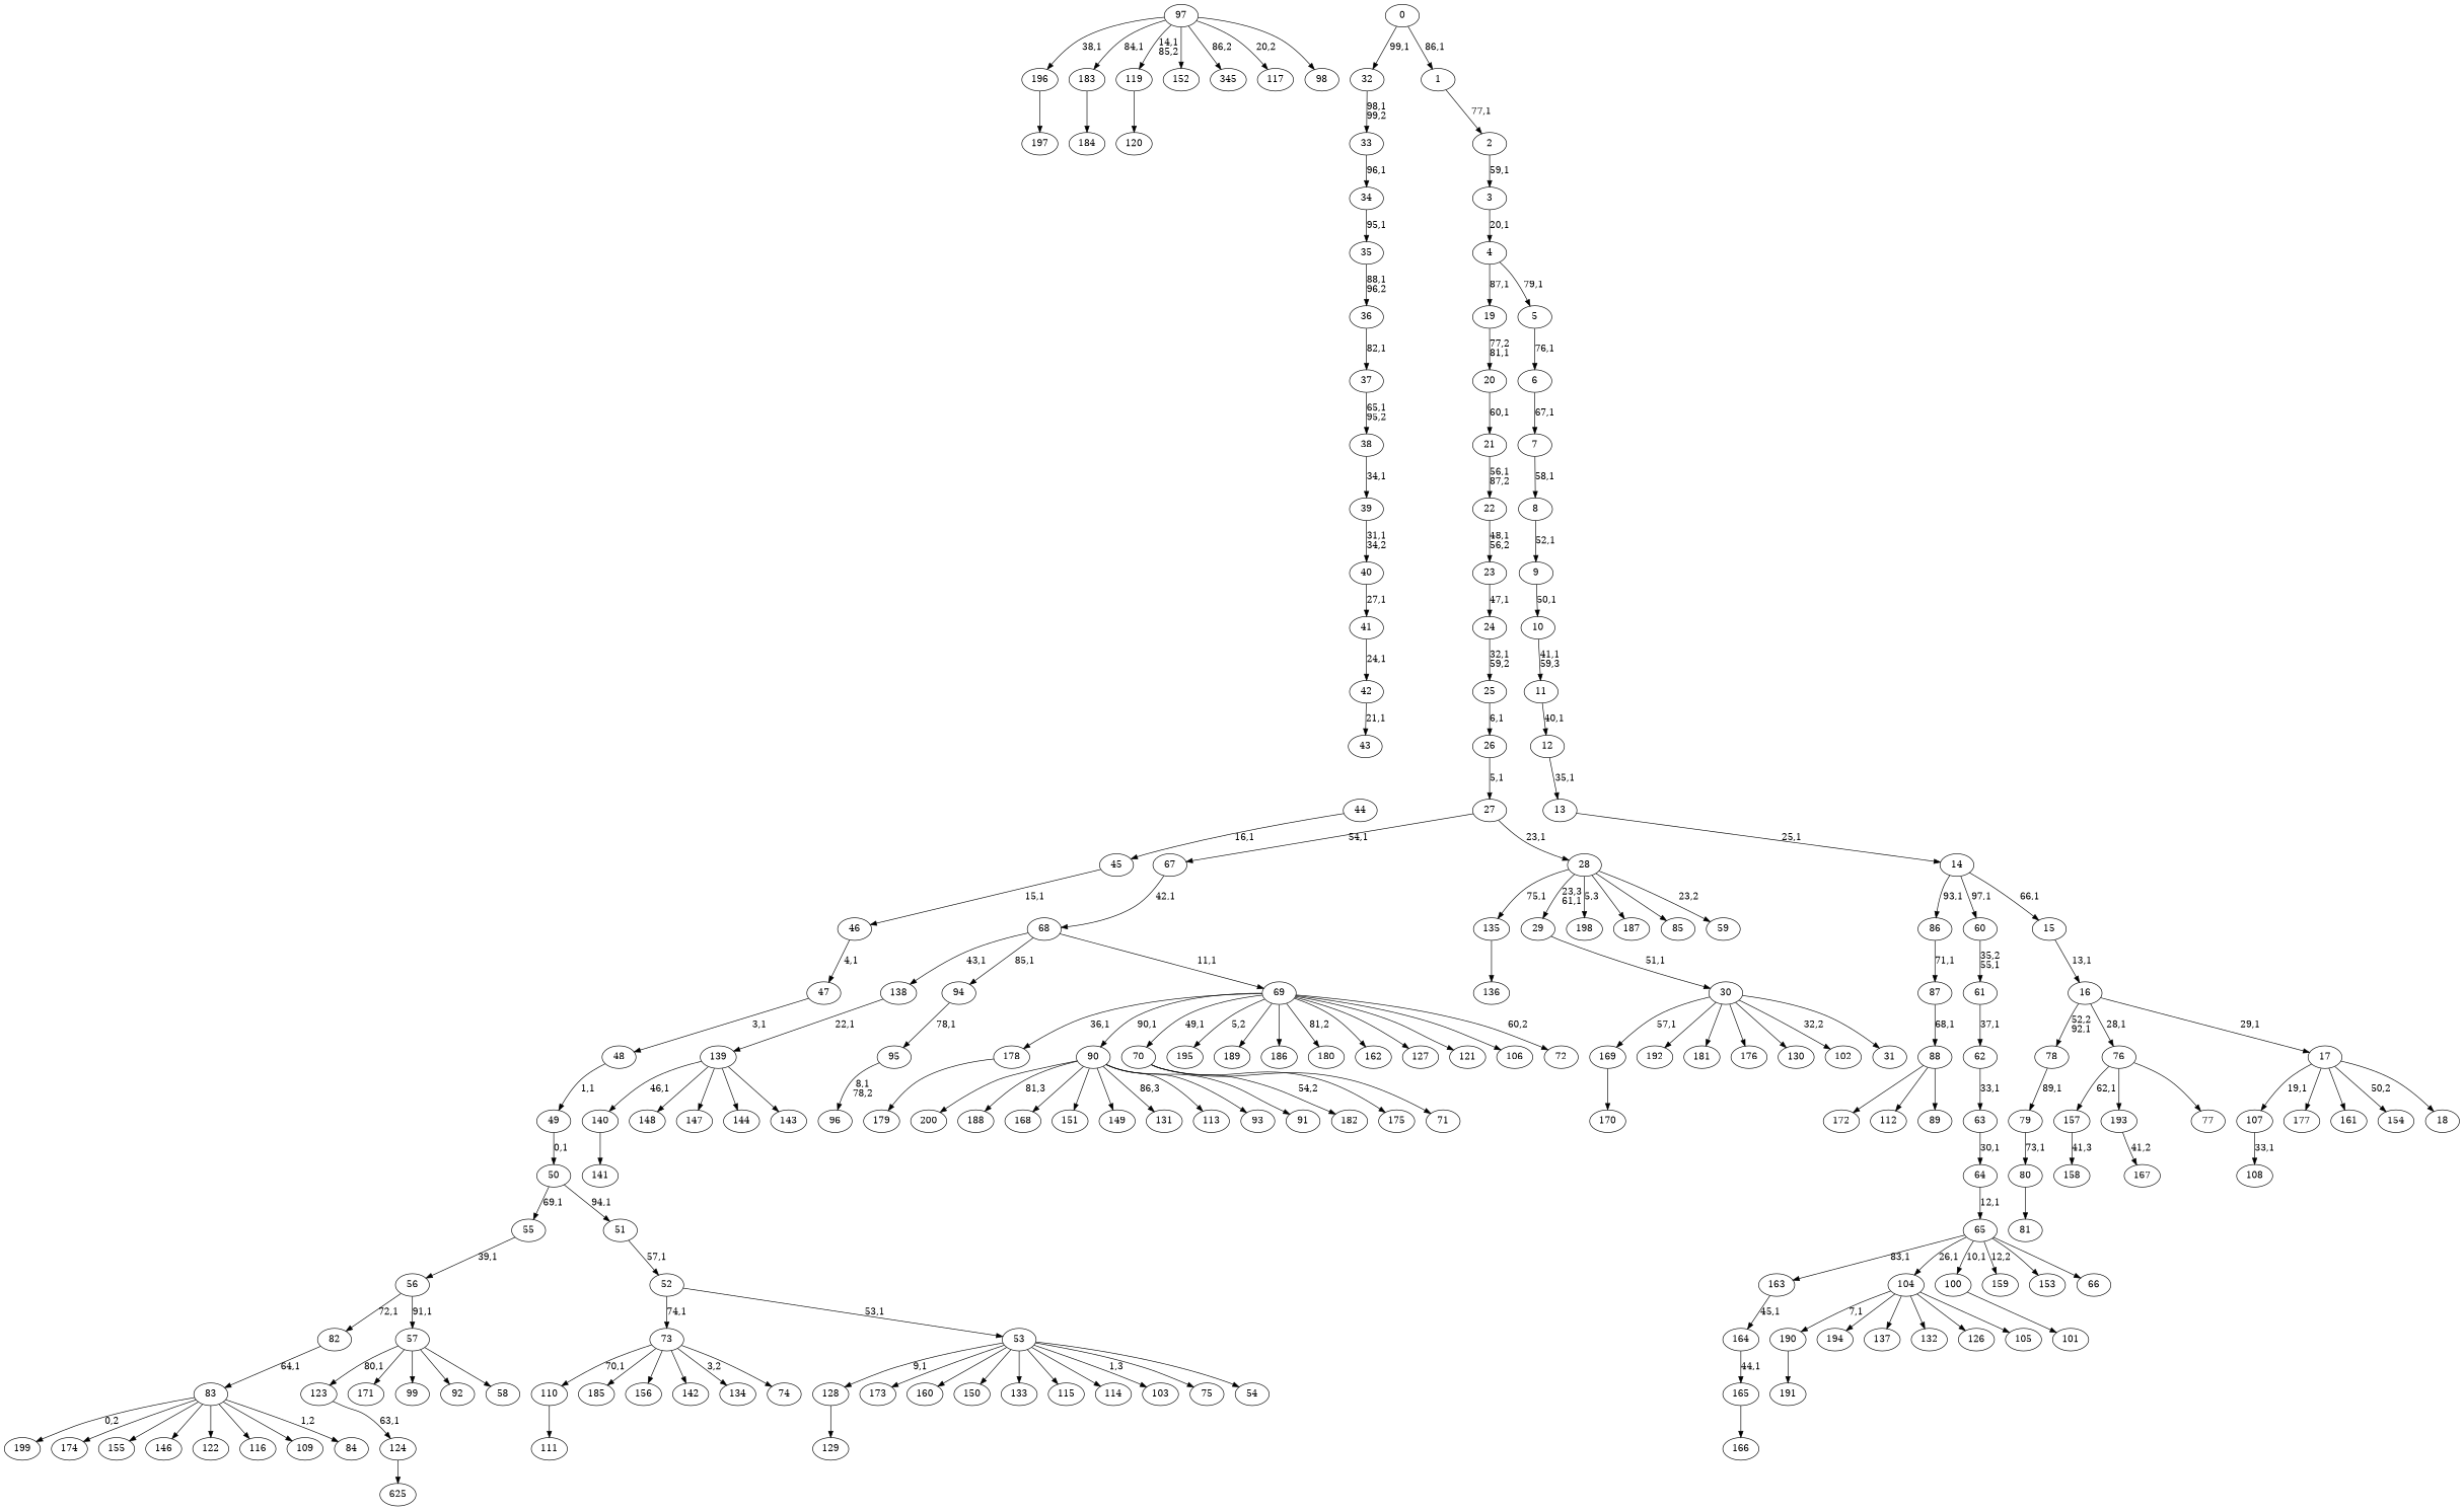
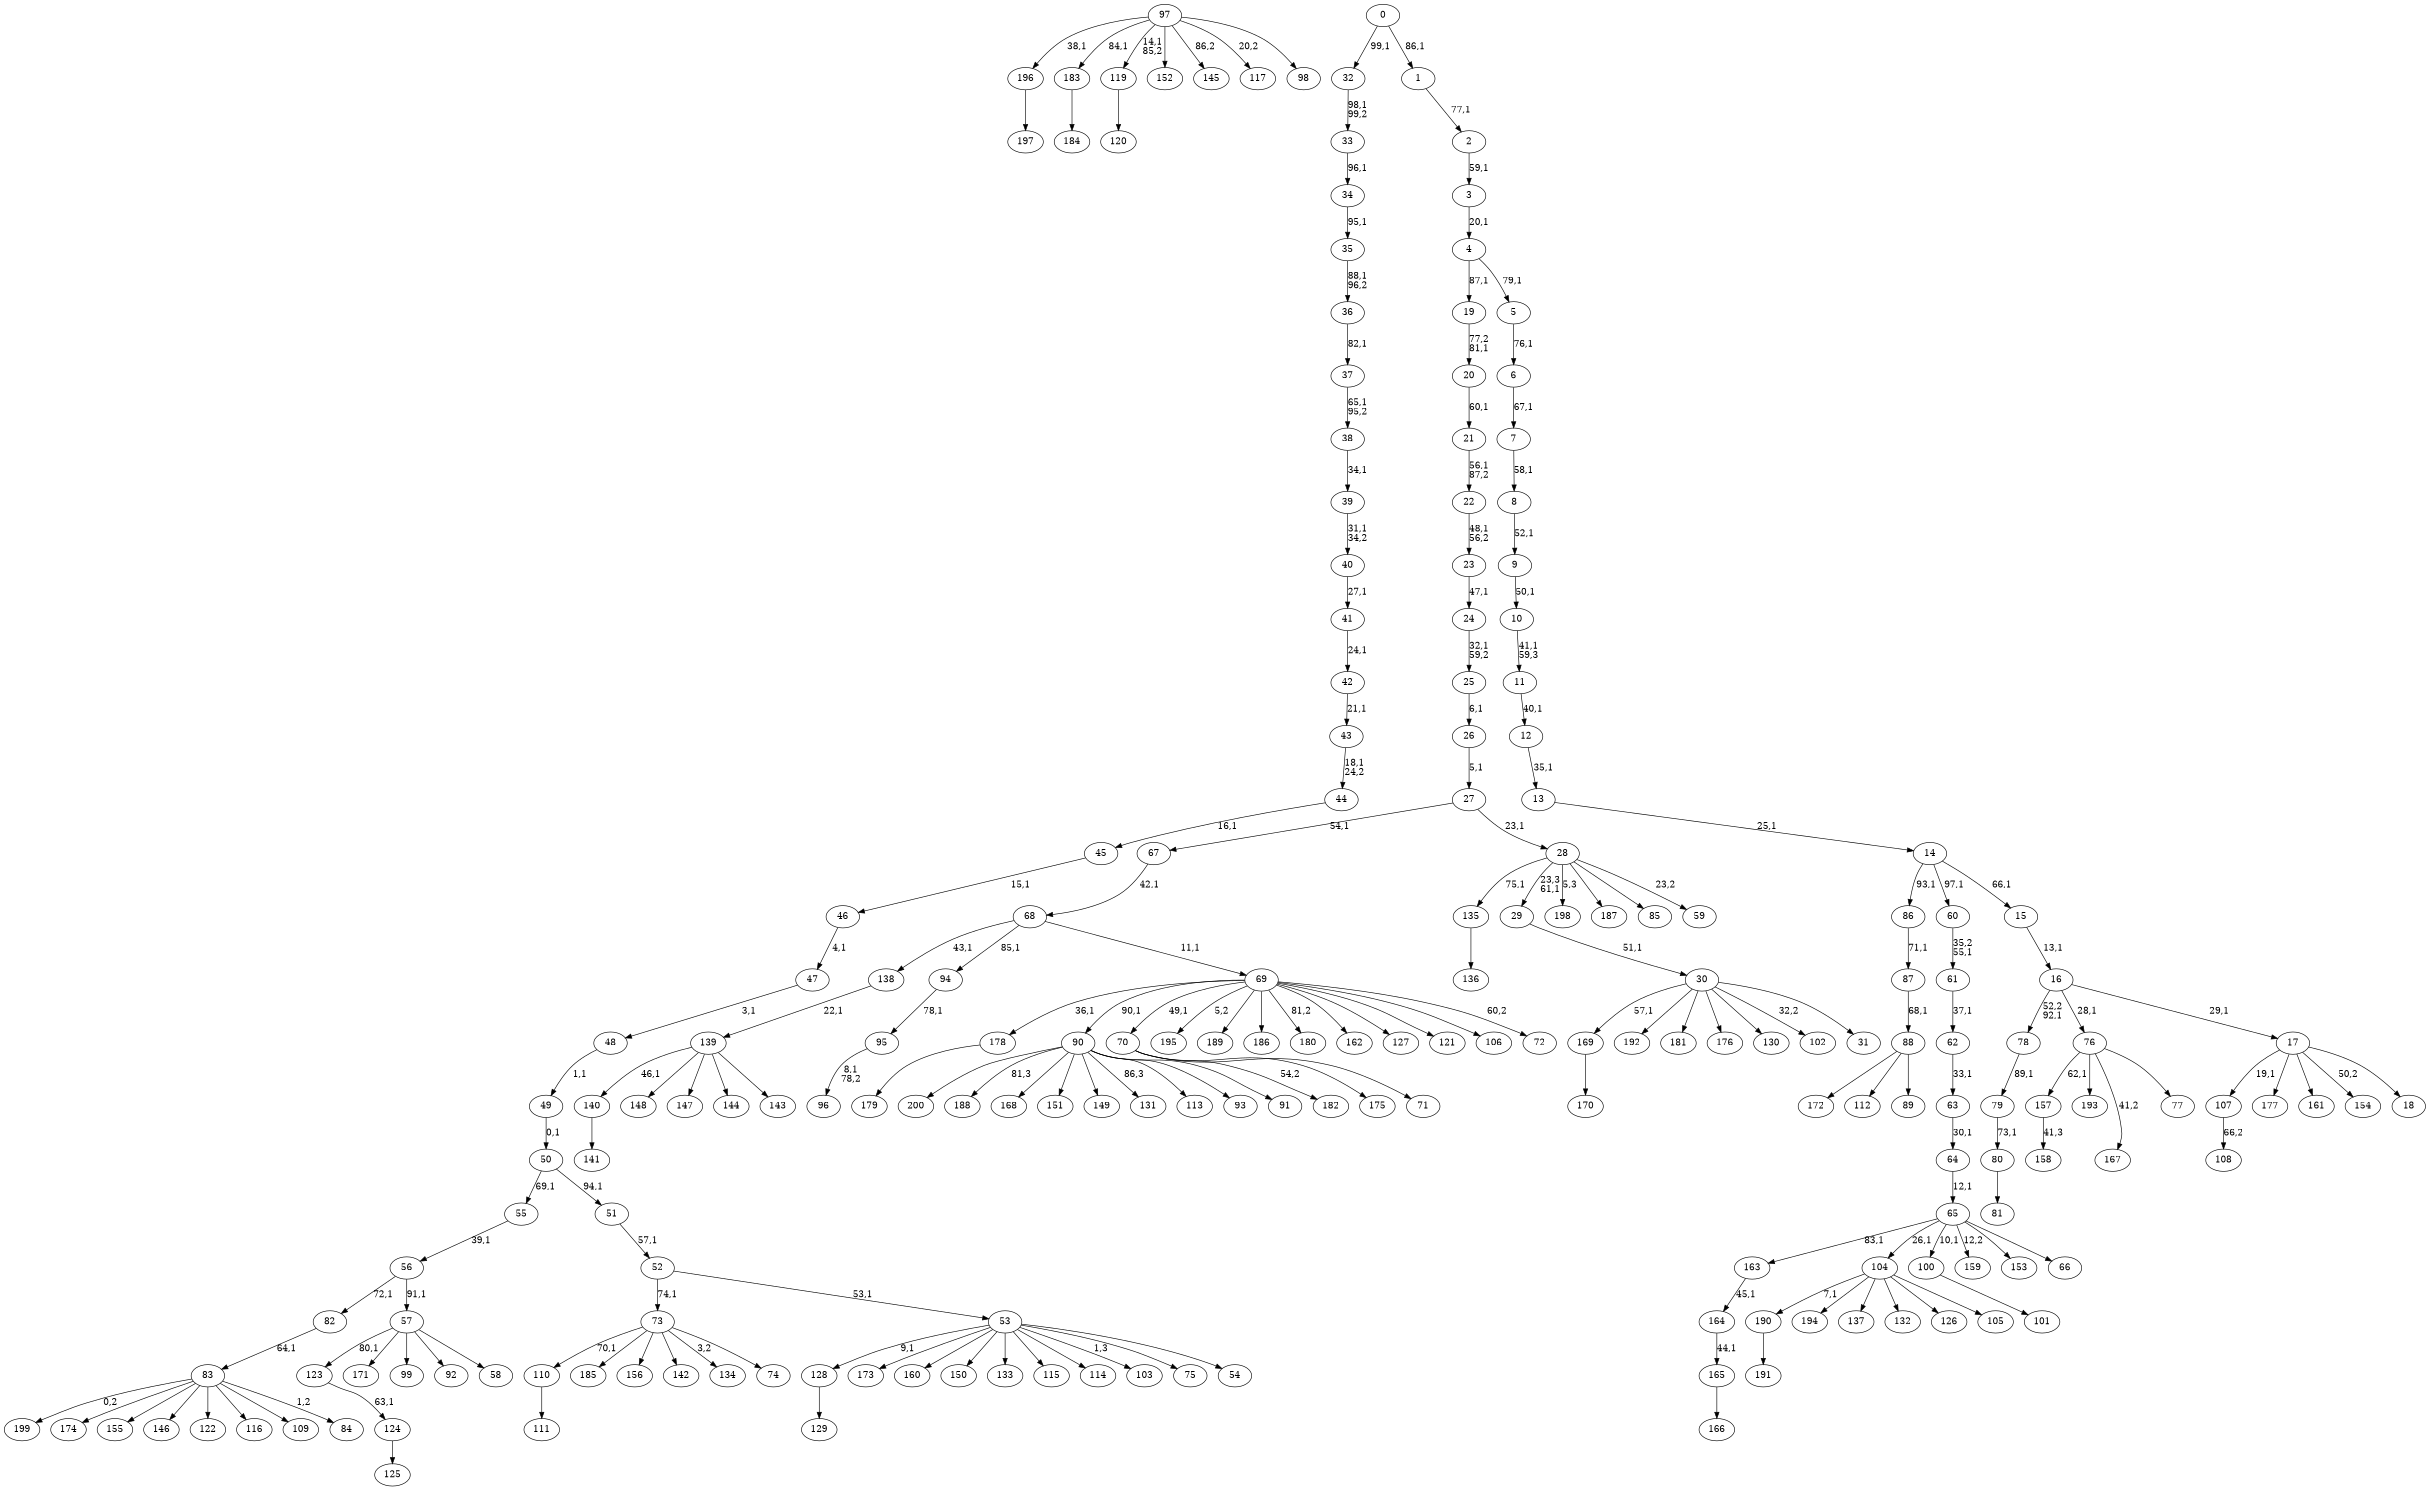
  digraph {
    196
    197
    190
    191
    183
    184
    178
    179
    169
    170
    165
    166
    164
    163
    157
    158
    140
    141
    139
    148
    147
    144
    143
    138
    135
    136
    128
    129
    124
-   125 [label=625]
+   125
    123
    119
    120
    110
    111
    107
    108
    104
    194
    137
    132
    126
    105
    100
    101
    97
    152
-   145 [label=345]
+   145
    117
    98
    95
    96
    94
    90
    200
    188
    168
    151
    149
    131
    113
    93
    91
    88
    172
    112
    89
    87
    86
    83
    199
    174
    155
    146
    122
    116
    109
    84
    82
    80
    81
    79
    78
    76
    193
    167
    77
    73
    185
    156
    142
    134
    74
    70
    182
    175
    71
    69
    195
    189
    186
    180
    162
    127
    121
    106
    72
    68
    67
    65
    159
    153
    66
    64
    63
    62
    61
    60
    57
    171
    99
    92
    58
    56
    55
    53
    173
    160
    150
    133
    115
    114
    103
    75
    54
    52
    51
    50
    49
    48
    47
    46
    45
    44
    43
    42
    41
    40
    39
    38
    37
    36
    35
    34
    33
    32
    30
    192
    181
    176
    130
    102
    31
    29
    28
    198
    187
    85
    59
    27
    26
    25
    24
    23
    22
    21
    20
    19
    17
    177
    161
    154
    18
    16
    15
    14
    13
    12
    11
    10
    9
    8
    7
    6
    5
    4
    3
    2
    1
    0
    196 -> 197
    190 -> 191
    183 -> 184
    178 -> 179
    169 -> 170
    165 -> 166
    164 -> 165 [label="44,1"]
    163 -> 164 [label="45,1"]
    157 -> 158 [label="41,3"]
    140 -> 141
    139 -> 140 [label="46,1"]
    139 -> 148
    139 -> 147
    139 -> 144
    139 -> 143
    138 -> 139 [label="22,1"]
    135 -> 136
    128 -> 129
    124 -> 125
    123 -> 124 [label="63,1"]
    119 -> 120
    110 -> 111
-   107 -> 108 [label="33,1"]
+   107 -> 108 [label="66,2"]
    104 -> 190 [label="7,1"]
    104 -> 194
    104 -> 137
    104 -> 132
    104 -> 126
    104 -> 105
    100 -> 101
    97 -> 196 [label="38,1"]
    97 -> 183 [label="84,1"]
    97 -> 119 [label="14,1\n85,2"]
    97 -> 152
    97 -> 145 [label="86,2"]
    97 -> 117 [label="20,2"]
    97 -> 98
    95 -> 96 [label="8,1\n78,2"]
    94 -> 95 [label="78,1"]
    90 -> 200
    90 -> 188 [label="81,3"]
    90 -> 168
    90 -> 151
    90 -> 149
    90 -> 131 [label="86,3"]
    90 -> 113
    90 -> 93
    90 -> 91
    88 -> 172
    88 -> 112
    88 -> 89
    87 -> 88 [label="68,1"]
    86 -> 87 [label="71,1"]
    83 -> 199 [label="0,2"]
    83 -> 174
    83 -> 155
    83 -> 146
    83 -> 122
    83 -> 116
    83 -> 109
    83 -> 84 [label="1,2"]
    82 -> 83 [label="64,1"]
    80 -> 81
    79 -> 80 [label="73,1"]
    78 -> 79 [label="89,1"]
    76 -> 157 [label="62,1"]
    76 -> 193
-   193 -> 167 [label="41,2"]
+   76 -> 167 [label="41,2"]
    76 -> 77
    73 -> 110 [label="70,1"]
    73 -> 185
    73 -> 156
    73 -> 142
    73 -> 134 [label="3,2"]
    73 -> 74
    70 -> 182 [label="54,2"]
    70 -> 175
    70 -> 71
    69 -> 178 [label="36,1"]
    69 -> 90 [label="90,1"]
    69 -> 70 [label="49,1"]
    69 -> 195 [label="5,2"]
    69 -> 189
    69 -> 186
    69 -> 180 [label="81,2"]
    69 -> 162
    69 -> 127
    69 -> 121
    69 -> 106
    69 -> 72 [label="60,2"]
    68 -> 138 [label="43,1"]
    68 -> 94 [label="85,1"]
    68 -> 69 [label="11,1"]
    67 -> 68 [label="42,1"]
    65 -> 163 [label="83,1"]
    65 -> 104 [label="26,1"]
    65 -> 100 [label="10,1"]
    65 -> 159 [label="12,2"]
    65 -> 153
    65 -> 66
    64 -> 65 [label="12,1"]
    63 -> 64 [label="30,1"]
    62 -> 63 [label="33,1"]
    61 -> 62 [label="37,1"]
    60 -> 61 [label="35,2\n55,1"]
    57 -> 123 [label="80,1"]
    57 -> 171
    57 -> 99
    57 -> 92
    57 -> 58
    56 -> 82 [label="72,1"]
    56 -> 57 [label="91,1"]
    55 -> 56 [label="39,1"]
    53 -> 128 [label="9,1"]
    53 -> 173
    53 -> 160
    53 -> 150
    53 -> 133
    53 -> 115
    53 -> 114
    53 -> 103 [label="1,3"]
    53 -> 75
    53 -> 54
    52 -> 73 [label="74,1"]
    52 -> 53 [label="53,1"]
    51 -> 52 [label="57,1"]
    50 -> 55 [label="69,1"]
    50 -> 51 [label="94,1"]
    49 -> 50 [label="0,1"]
    48 -> 49 [label="1,1"]
    47 -> 48 [label="3,1"]
    46 -> 47 [label="4,1"]
    45 -> 46 [label="15,1"]
    44 -> 45 [label="16,1"]
+   43 -> 44 [label="18,1\n24,2"]
    42 -> 43 [label="21,1"]
    41 -> 42 [label="24,1"]
    40 -> 41 [label="27,1"]
    39 -> 40 [label="31,1\n34,2"]
    38 -> 39 [label="34,1"]
    37 -> 38 [label="65,1\n95,2"]
    36 -> 37 [label="82,1"]
    35 -> 36 [label="88,1\n96,2"]
    34 -> 35 [label="95,1"]
    33 -> 34 [label="96,1"]
    32 -> 33 [label="98,1\n99,2"]
    30 -> 169 [label="57,1"]
    30 -> 192
    30 -> 181
    30 -> 176
    30 -> 130
    30 -> 102 [label="32,2"]
    30 -> 31
    29 -> 30 [label="51,1"]
    28 -> 135 [label="75,1"]
    28 -> 29 [label="23,3\n61,1"]
    28 -> 198 [label="5,3"]
    28 -> 187
    28 -> 85
    28 -> 59 [label="23,2"]
    27 -> 67 [label="54,1"]
    27 -> 28 [label="23,1"]
    26 -> 27 [label="5,1"]
    25 -> 26 [label="6,1"]
    24 -> 25 [label="32,1\n59,2"]
    23 -> 24 [label="47,1"]
    22 -> 23 [label="48,1\n56,2"]
    21 -> 22 [label="56,1\n87,2"]
    20 -> 21 [label="60,1"]
    19 -> 20 [label="77,2\n81,1"]
    17 -> 107 [label="19,1"]
    17 -> 177
    17 -> 161
    17 -> 154 [label="50,2"]
    17 -> 18
    16 -> 78 [label="52,2\n92,1"]
    16 -> 76 [label="28,1"]
    16 -> 17 [label="29,1"]
    15 -> 16 [label="13,1"]
    14 -> 86 [label="93,1"]
    14 -> 60 [label="97,1"]
    14 -> 15 [label="66,1"]
    13 -> 14 [label="25,1"]
    12 -> 13 [label="35,1"]
    11 -> 12 [label="40,1"]
    10 -> 11 [label="41,1\n59,3"]
    9 -> 10 [label="50,1"]
    8 -> 9 [label="52,1"]
    7 -> 8 [label="58,1"]
    6 -> 7 [label="67,1"]
    5 -> 6 [label="76,1"]
    4 -> 19 [label="87,1"]
    4 -> 5 [label="79,1"]
    3 -> 4 [label="20,1"]
    2 -> 3 [label="59,1"]
    1 -> 2 [label="77,1"]
    0 -> 32 [label="99,1"]
    0 -> 1 [label="86,1"]
  }
